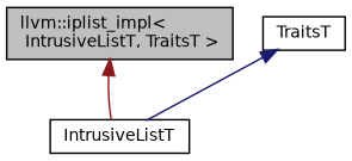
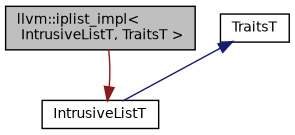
  digraph {
    node [color=black fontname=Helvetica fontsize=10 shape=record]
    edge [dir=back fontname=Helvetica fontsize=10 labelfontname=Helvetica labelfontsize=10 style=solid]
    n1 [fillcolor=grey75 fontcolor=black height=0.2 label="llvm::iplist_impl\<\l IntrusiveListT, TraitsT \>" style=filled width=0.4]
    n2 [height=0.2 label=TraitsT width=0.4]
    n3 [height=0.2 label=IntrusiveListT width=0.4]
    n2 -> n3 [color=midnightblue]
-   n1 -> n3 [color=firebrick4]
+   n3 -> n1 [color=firebrick4]
  }
